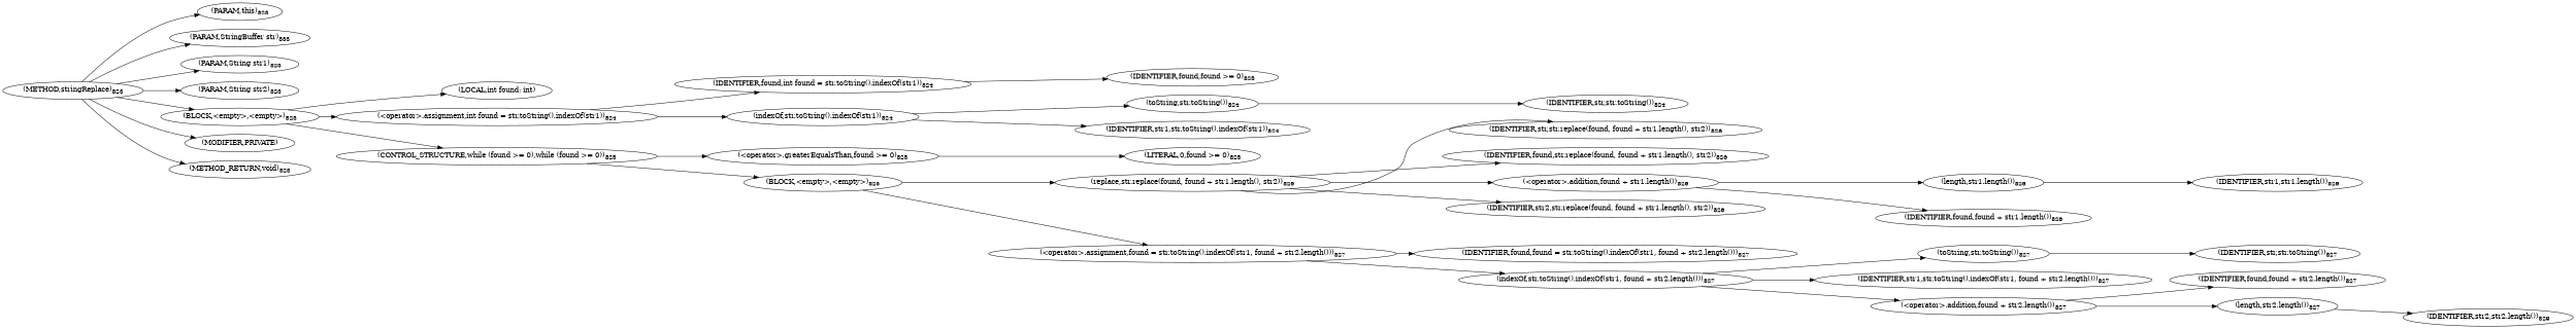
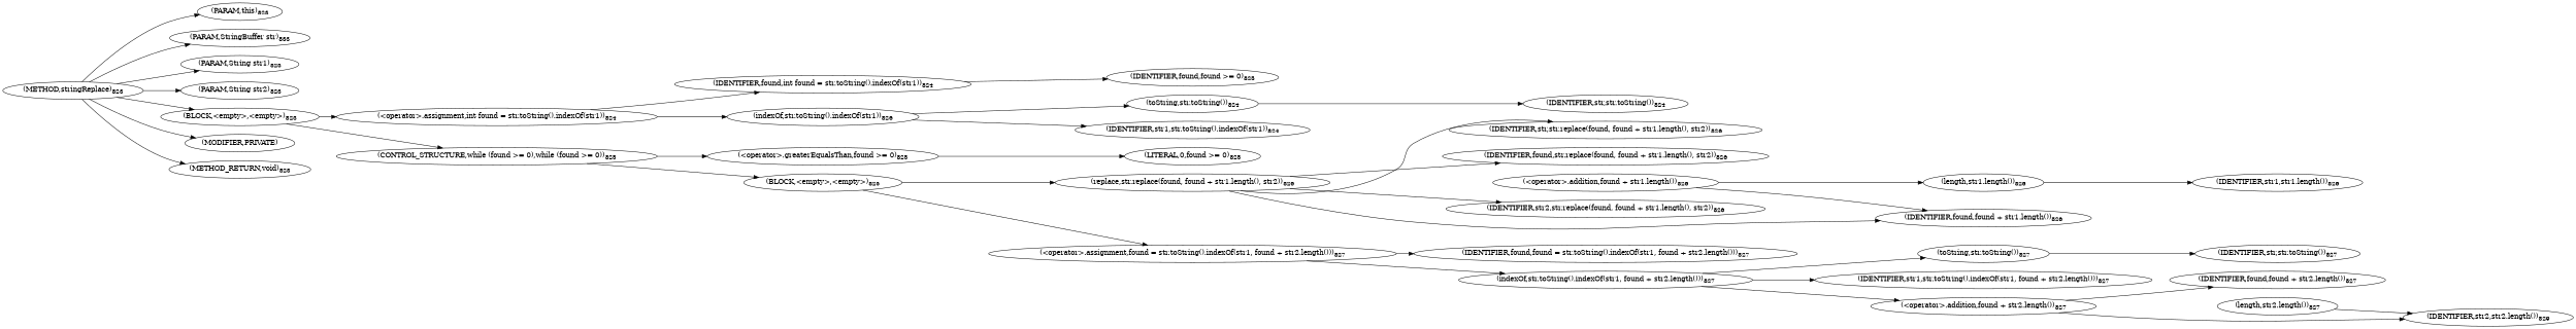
  digraph {
    rankdir=LR
    n1 [label=<(METHOD,stringReplace)<SUB>823</SUB>>]
    n2 [label=<(PARAM,this)<SUB>823</SUB>>]
    n3 [label=<(PARAM,StringBuffer str)<SUB>833</SUB>>]
    n4 [label=<(PARAM,String str1)<SUB>823</SUB>>]
    n5 [label=<(PARAM,String str2)<SUB>823</SUB>>]
    n6 [label=<(BLOCK,&lt;empty&gt;,&lt;empty&gt;)<SUB>823</SUB>>]
    n7 [label=<(MODIFIER,PRIVATE)>]
    n8 [label=<(METHOD_RETURN,void)<SUB>823</SUB>>]
-   n9 [label=<(LOCAL,int found: int)>]
    n10 [label=<(&lt;operator&gt;.assignment,int found = str.toString().indexOf(str1))<SUB>824</SUB>>]
    n11 [label=<(CONTROL_STRUCTURE,while (found &gt;= 0),while (found &gt;= 0))<SUB>825</SUB>>]
    n12 [label=<(IDENTIFIER,found,int found = str.toString().indexOf(str1))<SUB>824</SUB>>]
-   n13 [label=<(indexOf,str.toString().indexOf(str1))<SUB>824</SUB>>]
+   n13 [label=<(indexOf,str.toString().indexOf(str1))<SUB>826</SUB>>]
    n14 [label=<(&lt;operator&gt;.greaterEqualsThan,found &gt;= 0)<SUB>825</SUB>>]
    n15 [label=<(BLOCK,&lt;empty&gt;,&lt;empty&gt;)<SUB>825</SUB>>]
    n16 [label=<(IDENTIFIER,found,found &gt;= 0)<SUB>825</SUB>>]
    n17 [label=<(toString,str.toString())<SUB>824</SUB>>]
    n18 [label=<(IDENTIFIER,str1,str.toString().indexOf(str1))<SUB>824</SUB>>]
    n19 [label=<(IDENTIFIER,str,str.toString())<SUB>824</SUB>>]
    n20 [label=<(LITERAL,0,found &gt;= 0)<SUB>825</SUB>>]
    n21 [label=<(replace,str.replace(found, found + str1.length(), str2))<SUB>826</SUB>>]
    n22 [label=<(&lt;operator&gt;.assignment,found = str.toString().indexOf(str1, found + str2.length()))<SUB>827</SUB>>]
    n23 [label=<(IDENTIFIER,str,str.replace(found, found + str1.length(), str2))<SUB>826</SUB>>]
    n24 [label=<(IDENTIFIER,found,str.replace(found, found + str1.length(), str2))<SUB>826</SUB>>]
    n25 [label=<(&lt;operator&gt;.addition,found + str1.length())<SUB>826</SUB>>]
    n26 [label=<(IDENTIFIER,str2,str.replace(found, found + str1.length(), str2))<SUB>826</SUB>>]
    n27 [label=<(IDENTIFIER,found,found = str.toString().indexOf(str1, found + str2.length()))<SUB>827</SUB>>]
    n28 [label=<(indexOf,str.toString().indexOf(str1, found + str2.length()))<SUB>827</SUB>>]
    n29 [label=<(IDENTIFIER,found,found + str1.length())<SUB>826</SUB>>]
    n30 [label=<(length,str1.length())<SUB>826</SUB>>]
    n31 [label=<(IDENTIFIER,str1,str1.length())<SUB>826</SUB>>]
    n32 [label=<(toString,str.toString())<SUB>827</SUB>>]
    n33 [label=<(IDENTIFIER,str1,str.toString().indexOf(str1, found + str2.length()))<SUB>827</SUB>>]
    n34 [label=<(&lt;operator&gt;.addition,found + str2.length())<SUB>827</SUB>>]
    n35 [label=<(IDENTIFIER,str,str.toString())<SUB>827</SUB>>]
    n36 [label=<(IDENTIFIER,found,found + str2.length())<SUB>827</SUB>>]
    n37 [label=<(length,str2.length())<SUB>827</SUB>>]
    n38 [label=<(IDENTIFIER,str2,str2.length())<SUB>829</SUB>>]
    n1 -> n2
    n1 -> n3
    n1 -> n4
    n1 -> n5
    n1 -> n6
    n1 -> n7
    n1 -> n8
-   n6 -> n9
    n6 -> n10
    n6 -> n11
    n10 -> n12
    n10 -> n13
    n11 -> n14
    n11 -> n15
    n12 -> n16
    n13 -> n17
    n13 -> n18
    n14 -> n20
    n15 -> n21
    n15 -> n22
    n17 -> n19
    n21 -> n23
    n21 -> n24
-   n21 -> n25
+   n21 -> n29
    n21 -> n26
    n22 -> n27
    n22 -> n28
    n25 -> n29
    n25 -> n30
    n28 -> n32
    n28 -> n33
    n28 -> n34
    n30 -> n31
    n32 -> n35
    n34 -> n36
-   n34 -> n37
+   n34 -> n38
    n37 -> n38
  }
